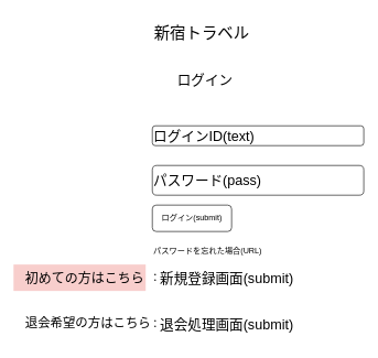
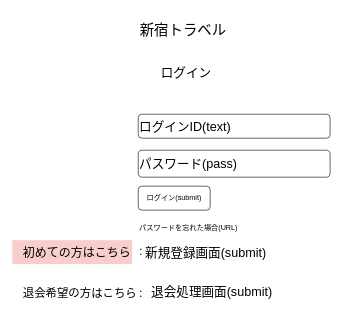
  <mxCell id="0" />
  <mxCell id="1" parent="0" />
  <mxCell id="2" value="&lt;font style=&quot;font-size: 24px&quot;&gt;新宿トラベル&lt;/font&gt;" style="rounded=0;whiteSpace=wrap;html=1;strokeColor=none;" vertex="1" parent="1"><mxGeometry x="180" y="20" width="250" height="60" as="geometry" /></mxCell>
  <mxCell id="3" value="&lt;font style=&quot;font-size: 21px&quot;&gt;ログイン&lt;/font&gt;" style="rounded=0;whiteSpace=wrap;html=1;strokeColor=none;" vertex="1" parent="1"><mxGeometry x="185" y="90" width="250" height="60" as="geometry" /></mxCell>
- <mxCell id="4" value="ログインID(text)" style="rounded=1;whiteSpace=wrap;html=1;fontSize=21;align=left;" vertex="1" parent="1"><mxGeometry x="230" y="190" width="320" height="30" as="geometry" /></mxCell>
+ <mxCell id="4" value="ログインID(text)" style="rounded=1;whiteSpace=wrap;html=1;fontSize=21;align=left;" vertex="1" parent="1"><mxGeometry x="230" y="190" width="320" height="40" as="geometry" /></mxCell>
  <mxCell id="5" value="パスワード(pass)" style="rounded=1;whiteSpace=wrap;html=1;fontSize=21;align=left;" vertex="1" parent="1"><mxGeometry x="230" y="250" width="320" height="45" as="geometry" /></mxCell>
  <mxCell id="6" value="&lt;font style=&quot;font-size: 12px&quot;&gt;パスワードを忘れた場合(URL)&lt;/font&gt;" style="rounded=0;whiteSpace=wrap;html=1;strokeColor=none;align=left;" vertex="1" parent="1"><mxGeometry x="230" y="370" width="300" height="20" as="geometry" /></mxCell>
  <mxCell id="7" value="ログイン(submit)" style="rounded=1;whiteSpace=wrap;html=1;fontSize=12;" vertex="1" parent="1"><mxGeometry x="230" y="310" width="120" height="40" as="geometry" /></mxCell>
  <mxCell id="8" value="&lt;font style=&quot;font-size: 20px&quot;&gt;初めての方はこちら&lt;/font&gt;" style="rounded=0;whiteSpace=wrap;html=1;fontSize=16;align=right;strokeColor=none;fillColor=#f8cecc;" vertex="1" parent="1"><mxGeometry x="20" y="400" width="200" height="40" as="geometry" /></mxCell>
  <mxCell id="9" value="&lt;font style=&quot;font-size: 16px&quot;&gt;：&lt;/font&gt;" style="rounded=0;whiteSpace=wrap;html=1;fontSize=12;strokeColor=none;" vertex="1" parent="1"><mxGeometry x="230" y="390" width="10" height="60" as="geometry" /></mxCell>
  <mxCell id="10" value="新規登録画面(submit)" style="rounded=0;whiteSpace=wrap;html=1;fontSize=21;align=left;strokeColor=none;" vertex="1" parent="1"><mxGeometry x="240" y="405" width="285" height="30" as="geometry" /></mxCell>
  <mxCell id="11" value="&lt;font style=&quot;font-size: 19px&quot;&gt;退会希望の方はこちら&lt;/font&gt;" style="rounded=0;whiteSpace=wrap;html=1;fontSize=16;align=right;strokeColor=none;" vertex="1" parent="1"><mxGeometry x="30" y="470" width="200" height="40" as="geometry" /></mxCell>
  <mxCell id="12" value="&lt;font style=&quot;font-size: 16px&quot;&gt;：&lt;/font&gt;" style="rounded=0;whiteSpace=wrap;html=1;fontSize=12;strokeColor=none;" vertex="1" parent="1"><mxGeometry x="230" y="460" width="10" height="60" as="geometry" /></mxCell>
- <mxCell id="13" value="退会処理画面(submit)" style="rounded=0;whiteSpace=wrap;html=1;fontSize=21;align=left;strokeColor=none;" vertex="1" parent="1"><mxGeometry x="240" y="475" width="285" height="30" as="geometry" /></mxCell>
+ <mxCell id="13" value="退会処理画面(submit)" style="rounded=0;whiteSpace=wrap;html=1;fontSize=21;align=left;strokeColor=none;" vertex="1" parent="1"><mxGeometry x="250" y="470" width="285" height="30" as="geometry" /></mxCell>
